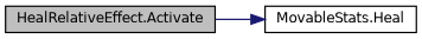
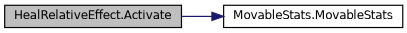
  digraph {
    rankdir=LR
    node [color=black fontname=Helvetica fontsize=10 shape=record style=filled]
    n1 [fillcolor=grey75 fontcolor=black height=0.2 label="HealRelativeEffect.Activate" width=0.4]
-   n2 [fillcolor=white height=0.2 label="MovableStats.Heal" width=0.4]
+   n2 [fillcolor=white height=0.2 label="MovableStats.MovableStats" width=0.4]
    n1 -> n2 [color=midnightblue fontname=Helvetica fontsize=10 labelfontname=Helvetica labelfontsize=10 style=solid]
  }
